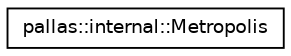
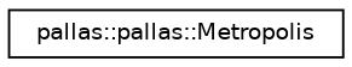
  digraph {
    rankdir=LR
-   n1 [color=black fillcolor=white fontname=Helvetica fontsize=10 height=0.2 label="pallas::internal::Metropolis" shape=record style=filled width=0.4]
+   n1 [color=black fillcolor=white fontname=Helvetica fontsize=10 height=0.2 label="pallas::pallas::Metropolis" shape=record style=filled width=0.4]
  }
